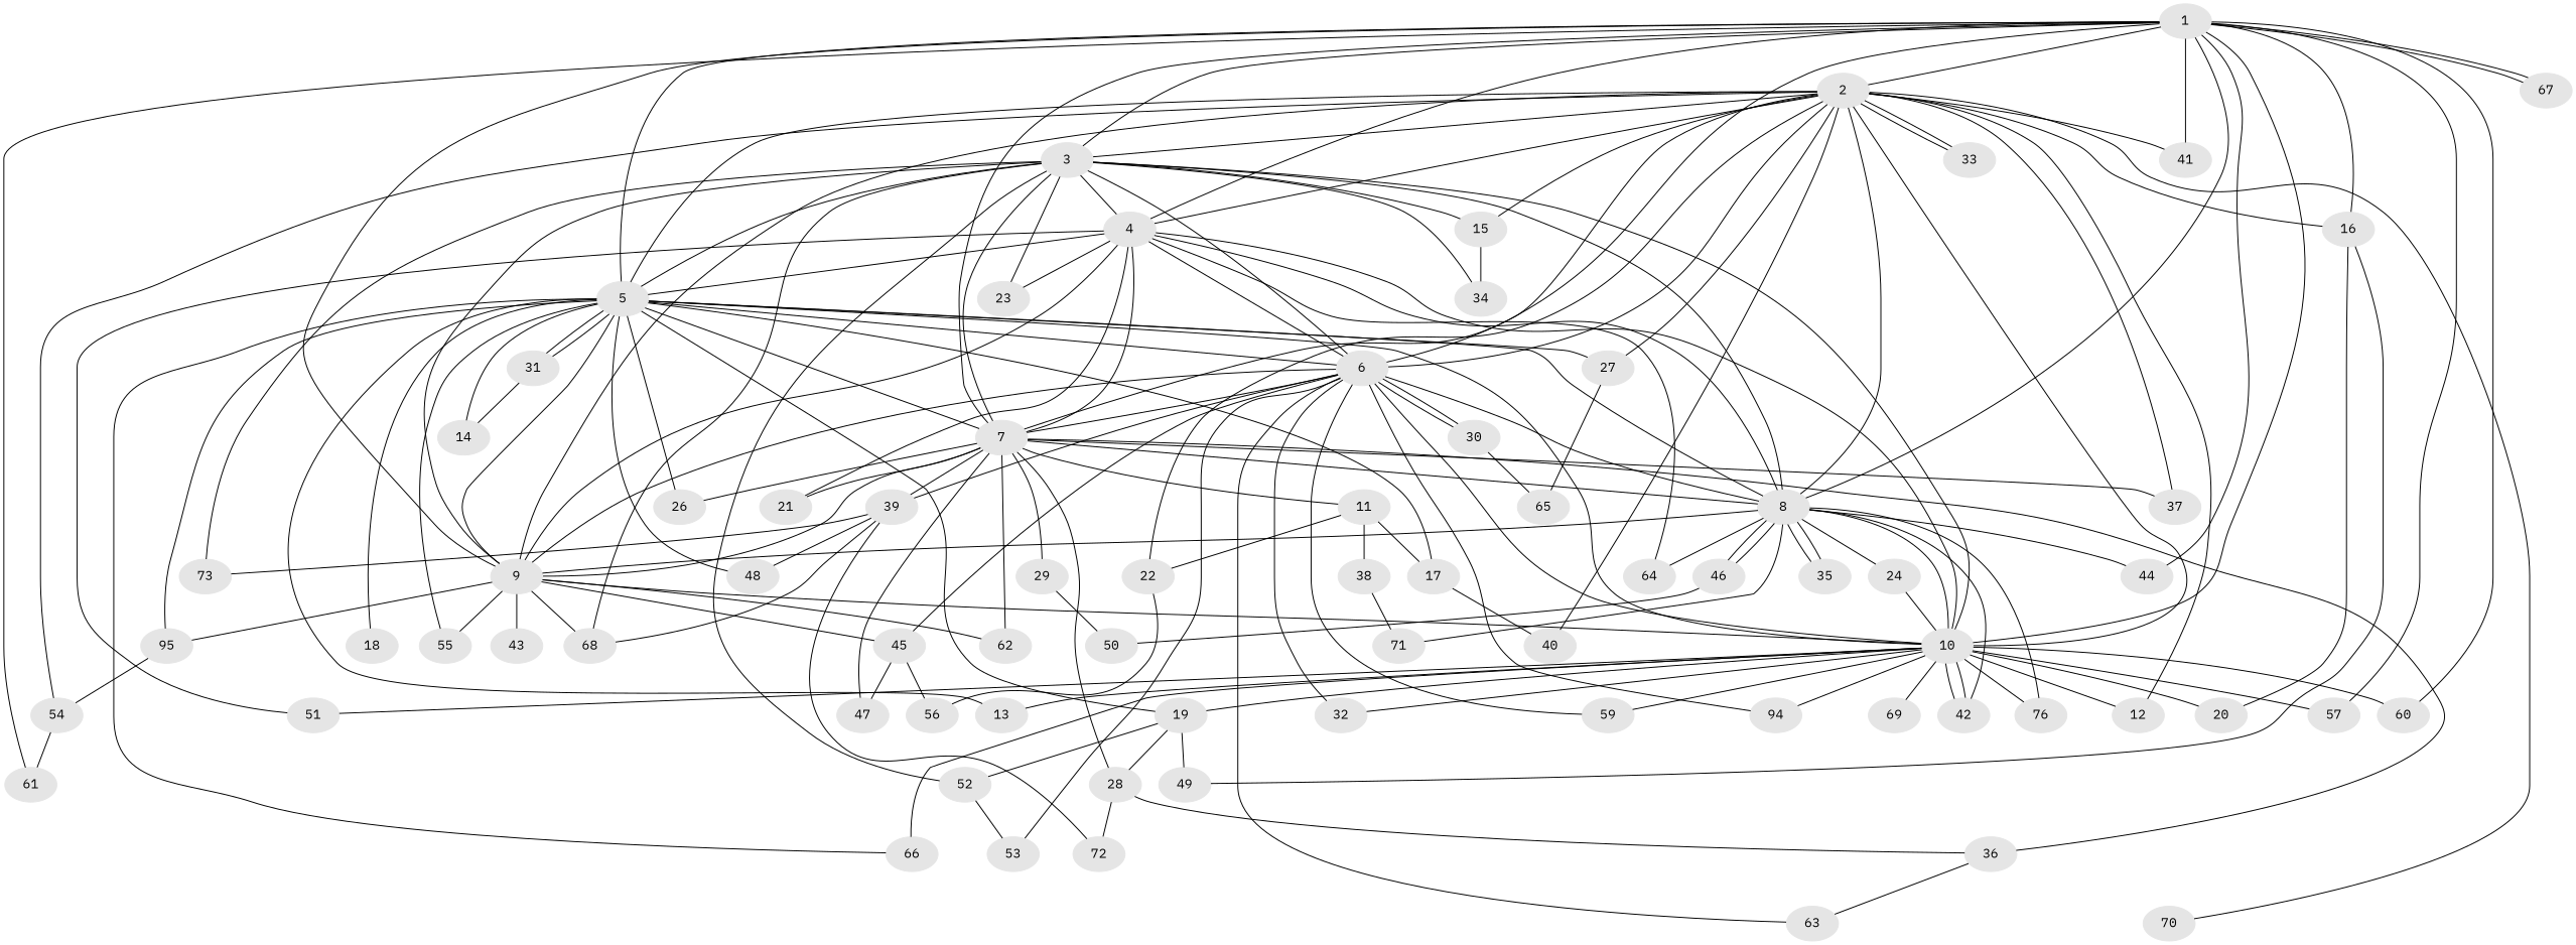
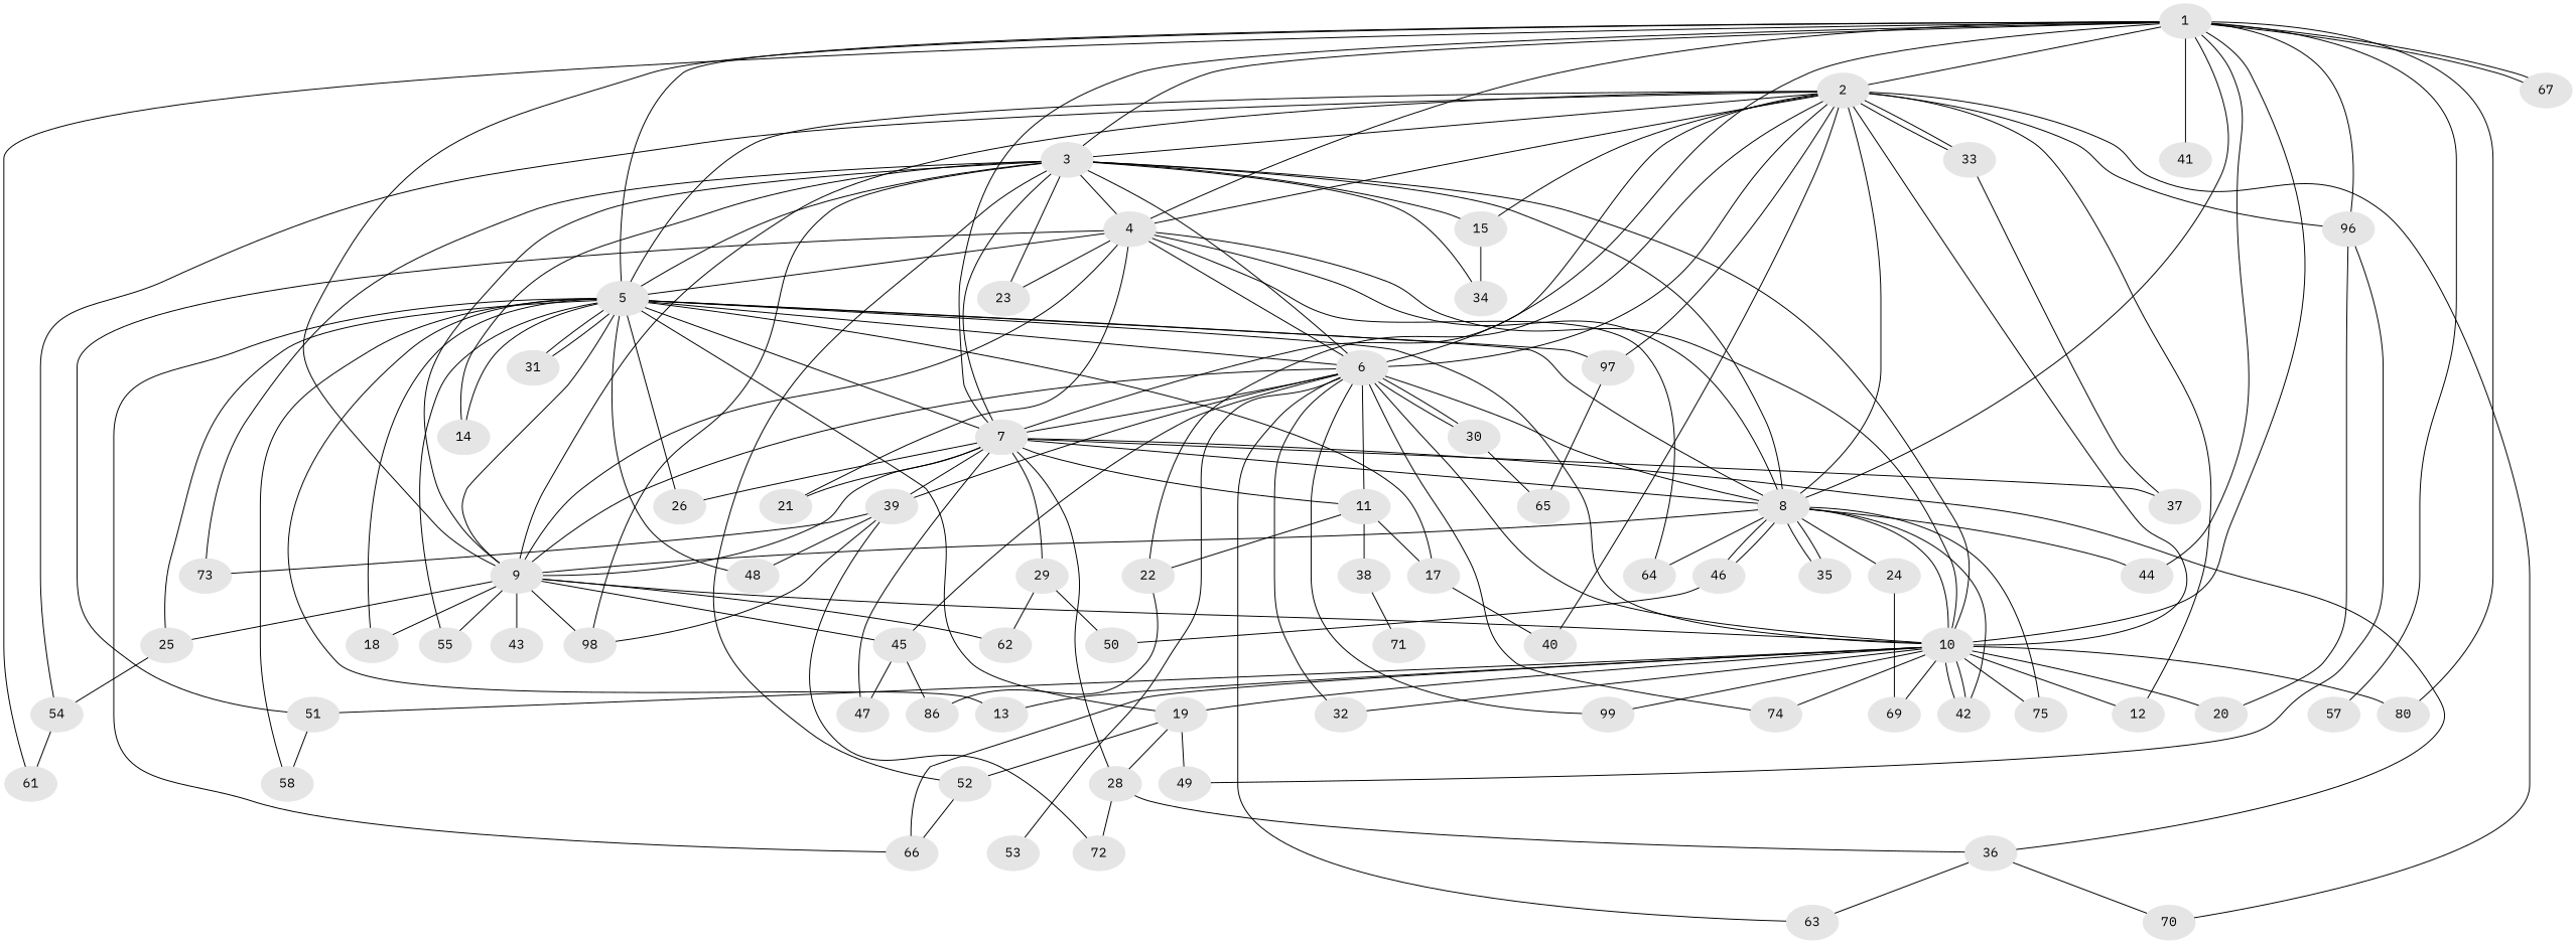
  graph {
    fontname="IBM Plex Mono"
    node [color=gray90 fontname="IBM Plex Mono" style=filled]
    edge [fontname="IBM Plex Mono"]
    1
    2
    3
    4
    5
    6
    7
    8
    9
    10
-   16
+   16 [label=96]
    41
    44
    57
-   60
+   60 [label=80]
    61
    67
    12
    15
    22
-   27
+   27 [label=97]
    33
    37
    40
    54
    70
    14
    23
    34
    52
    73
-   68
+   68 [label=98]
    21
    51
    64
    13
    17
    18
    19
-   25 [label=95]
+   25
    26
    31
    48
    55
+   58
    66
    11
    30
    32
    39
    45
    53
-   59
+   59 [label=99]
    63
-   74 [label=94]
+   74
    29
    28
    36
    47
    62
    24
    35
    46
    71
-   75 [label=76]
+   75
    42
    43
    20
    69
    49
-   56
+   56 [label=86]
    65
    38
    50
    72
    1 -- 2
    1 -- 3
    1 -- 4
    1 -- 5
    1 -- 6
    1 -- 7
    1 -- 8
    1 -- 9
    1 -- 10
    1 -- 16
    1 -- 41
    1 -- 44
    1 -- 57
    1 -- 60
    1 -- 61
    1 -- 67
    1 -- 67
    2 -- 3
    2 -- 4
    2 -- 5
    2 -- 6
    2 -- 7
    2 -- 8
    2 -- 9
    2 -- 10
    2 -- 16
-   2 -- 41
    2 -- 12
    2 -- 15
    2 -- 22
    2 -- 27
    2 -- 33
    2 -- 33
-   2 -- 37
+   33 -- 37
    2 -- 40
    2 -- 54
    2 -- 70
    3 -- 4
    3 -- 5
    3 -- 6
    3 -- 7
    3 -- 8
    3 -- 9
    3 -- 10
    3 -- 15
-   31 -- 14
+   3 -- 14
    3 -- 23
    3 -- 34
    3 -- 52
    3 -- 73
    3 -- 68
    4 -- 5
    4 -- 6
-   4 -- 7
    4 -- 8
    4 -- 9
    4 -- 10
    4 -- 23
    4 -- 21
    4 -- 51
    4 -- 64
    5 -- 6
    5 -- 7
    5 -- 8
    5 -- 9
    5 -- 10
    5 -- 27
    5 -- 14
    5 -- 13
    5 -- 17
    5 -- 18
    5 -- 19
    5 -- 25
    5 -- 26
    5 -- 31
    5 -- 31
    5 -- 48
    5 -- 55
+   5 -- 58
    5 -- 66
    6 -- 7
    6 -- 8
    6 -- 9
    6 -- 10
+   6 -- 11
    6 -- 30
    6 -- 30
    6 -- 32
    6 -- 39
    6 -- 45
    6 -- 53
    6 -- 59
    6 -- 63
    6 -- 74
    7 -- 8
    7 -- 9
    7 -- 37
    7 -- 21
    7 -- 26
    7 -- 11
    7 -- 39
    7 -- 29
    7 -- 28
    7 -- 36
    7 -- 47
-   7 -- 62
+   29 -- 62
    8 -- 9
    8 -- 10
    8 -- 44
    8 -- 64
    8 -- 24
    8 -- 35
    8 -- 35
    8 -- 46
    8 -- 46
-   8 -- 71
    8 -- 75
    8 -- 42
    9 -- 10
    9 -- 68
+   9 -- 18
    9 -- 25
    9 -- 55
    9 -- 45
    9 -- 62
    9 -- 43
-   10 -- 57
    10 -- 60
    10 -- 12
    10 -- 51
    10 -- 13
    10 -- 19
    10 -- 66
    10 -- 32
    10 -- 59
    10 -- 74
    10 -- 75
    10 -- 42
    10 -- 42
    10 -- 20
    10 -- 69
    16 -- 20
    16 -- 49
    15 -- 34
    22 -- 56
    27 -- 65
    54 -- 61
-   52 -- 53
+   52 -- 66
+   51 -- 58
    17 -- 40
    19 -- 52
    19 -- 28
    19 -- 49
    25 -- 54
    11 -- 22
    11 -- 17
    11 -- 38
    30 -- 65
    39 -- 73
    39 -- 68
    39 -- 48
    39 -- 72
    45 -- 47
    45 -- 56
    29 -- 50
    28 -- 36
    28 -- 72
+   36 -- 70
    36 -- 63
-   24 -- 10
+   24 -- 69
    46 -- 50
    38 -- 71
  }
